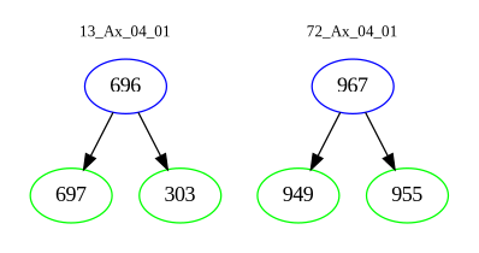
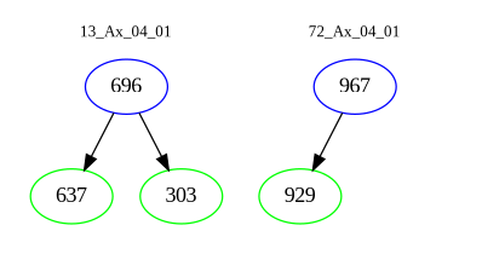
  digraph {
    fontname="Liberation Serif"
    node [color=green fontname="Liberation Serif"]
    edge [color=black fontname="Liberation Serif"]
    n1 [color=blue label=696]
-   n2 [label=697]
+   n2 [label=637]
    n3 [label=303]
    n4 [color=blue label=967]
-   n5 [label=949]
-   n6 [label=955]
+   n5 [label=929]
    subgraph cluster_1 {
      color=white
      fontsize=10
      label="13_Ax_04_01"
      n1
      n2
      n3
    }
    subgraph cluster_2 {
      color=white
      fontsize=10
      label="72_Ax_04_01"
      n4
      n5
-     n6
    }
    n1 -> n2
    n1 -> n3
    n4 -> n5
-   n4 -> n6
  }
